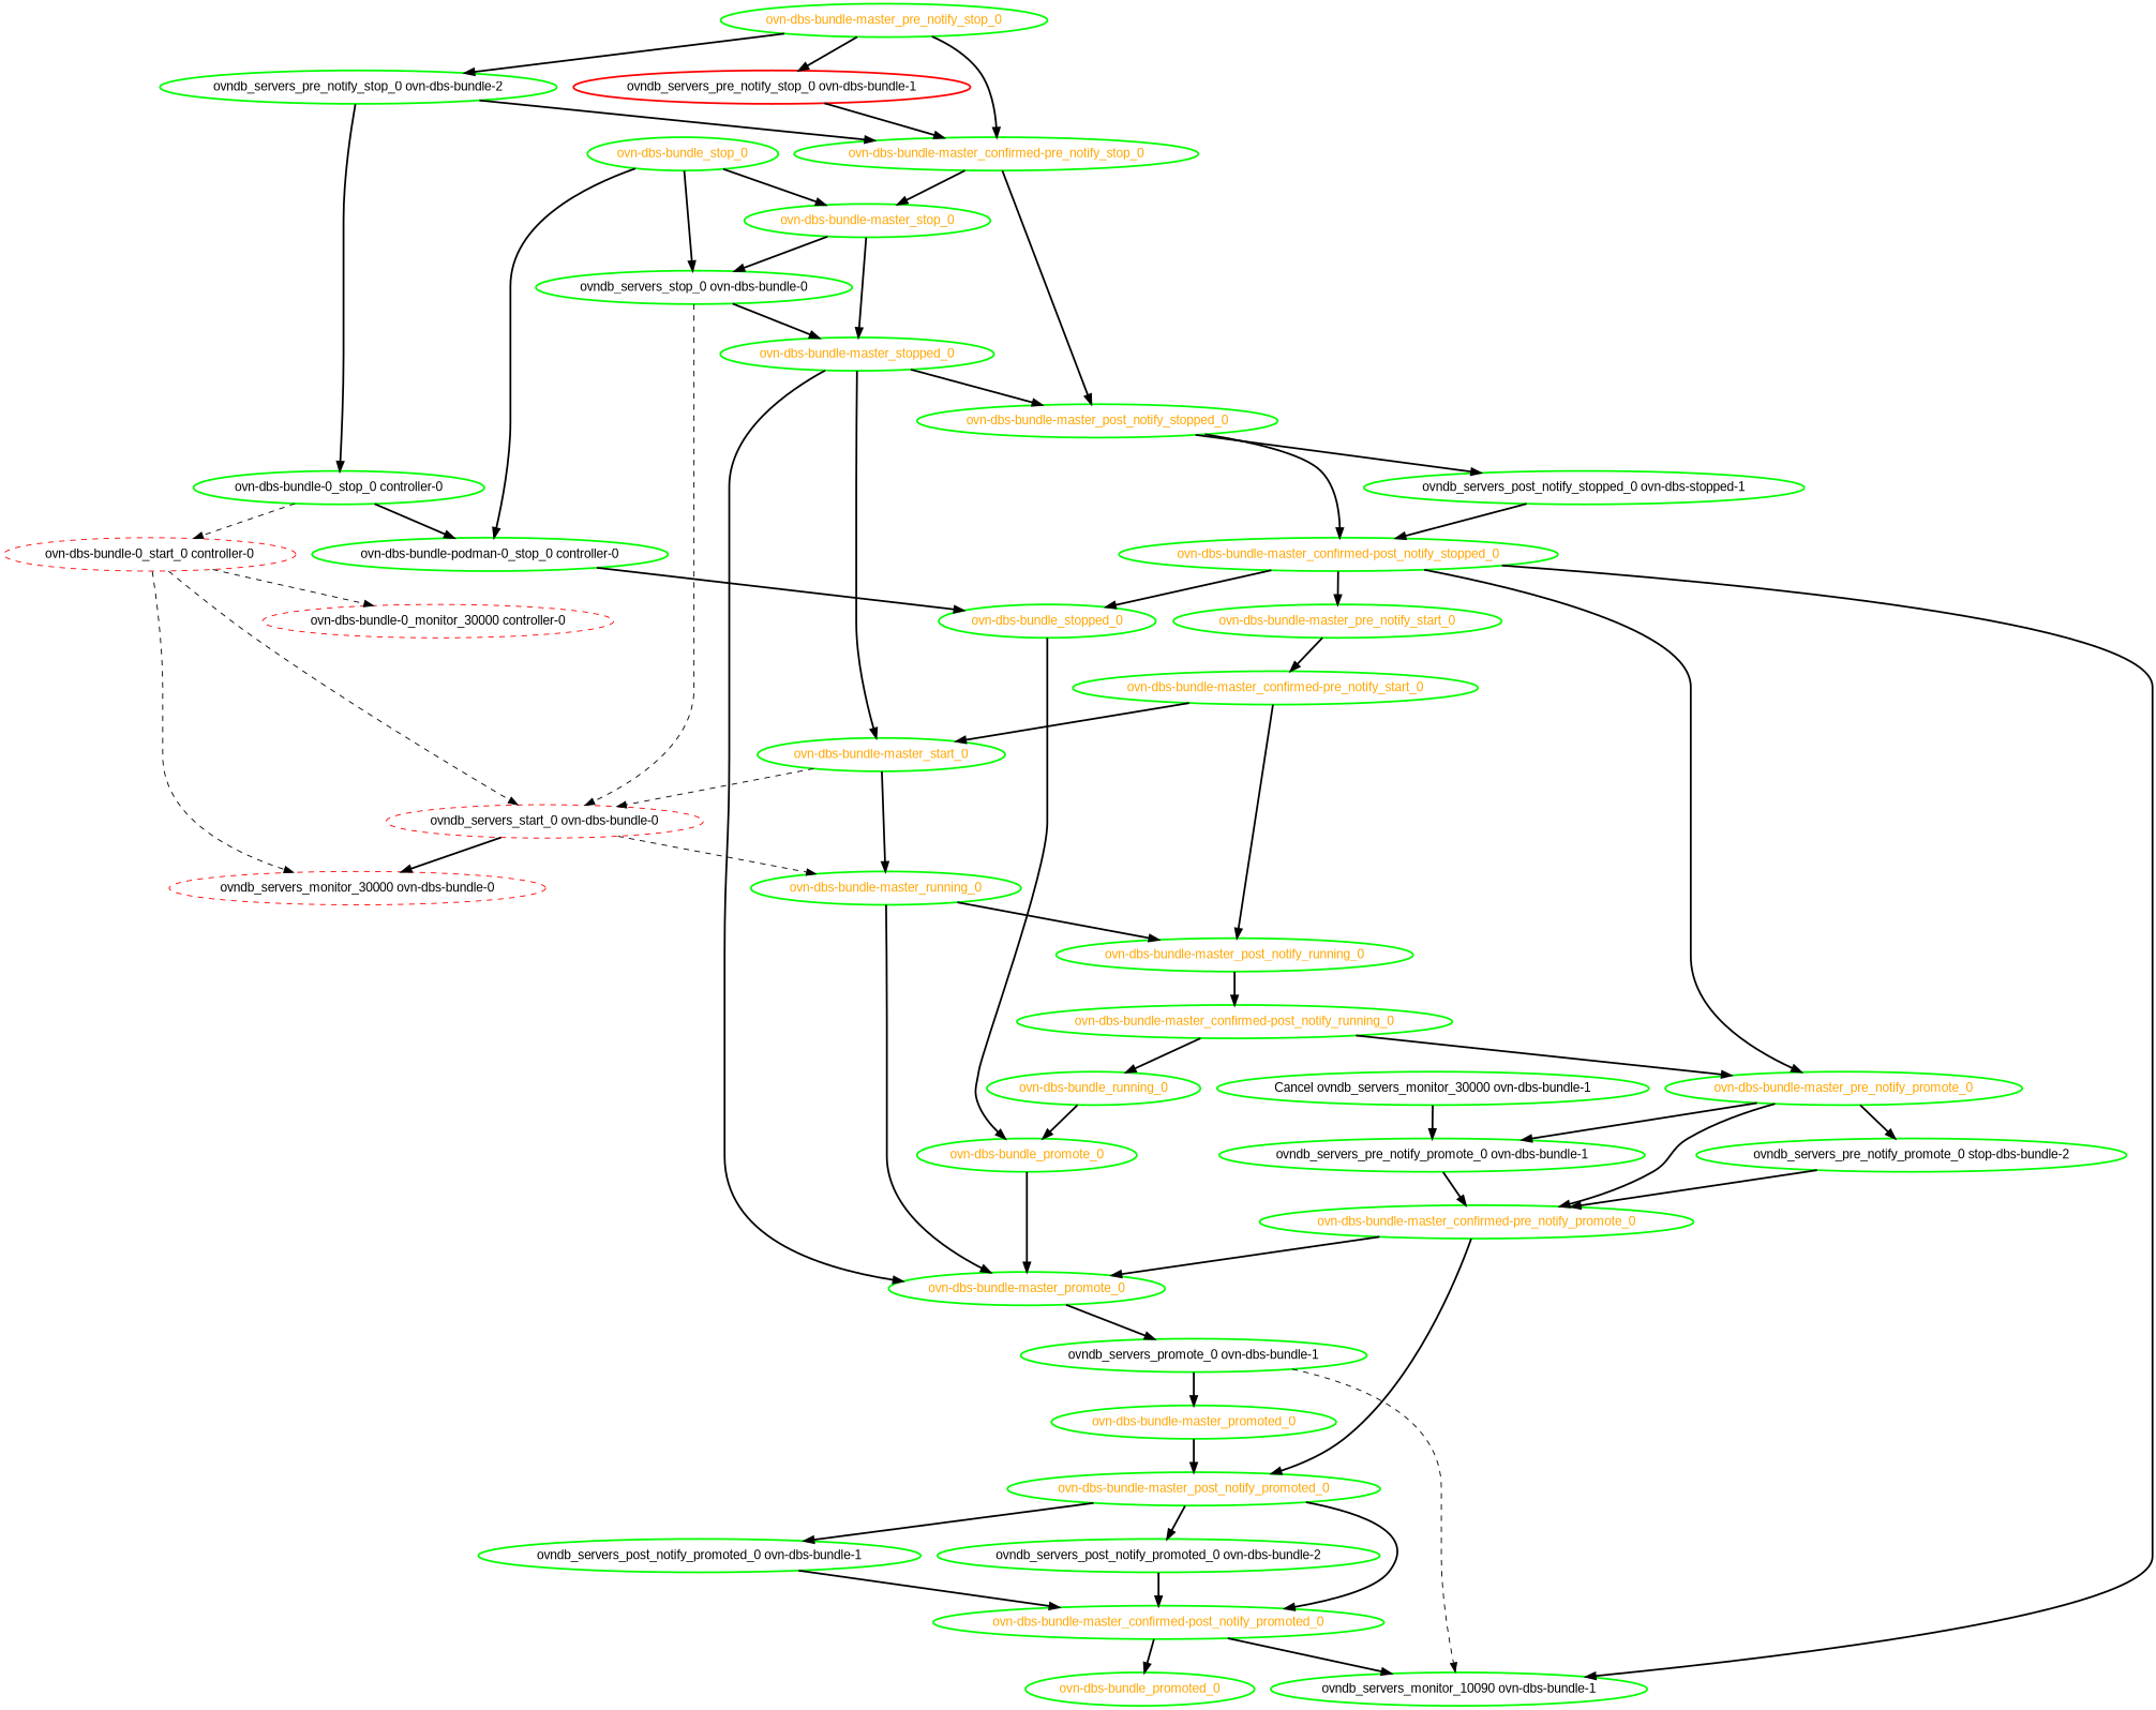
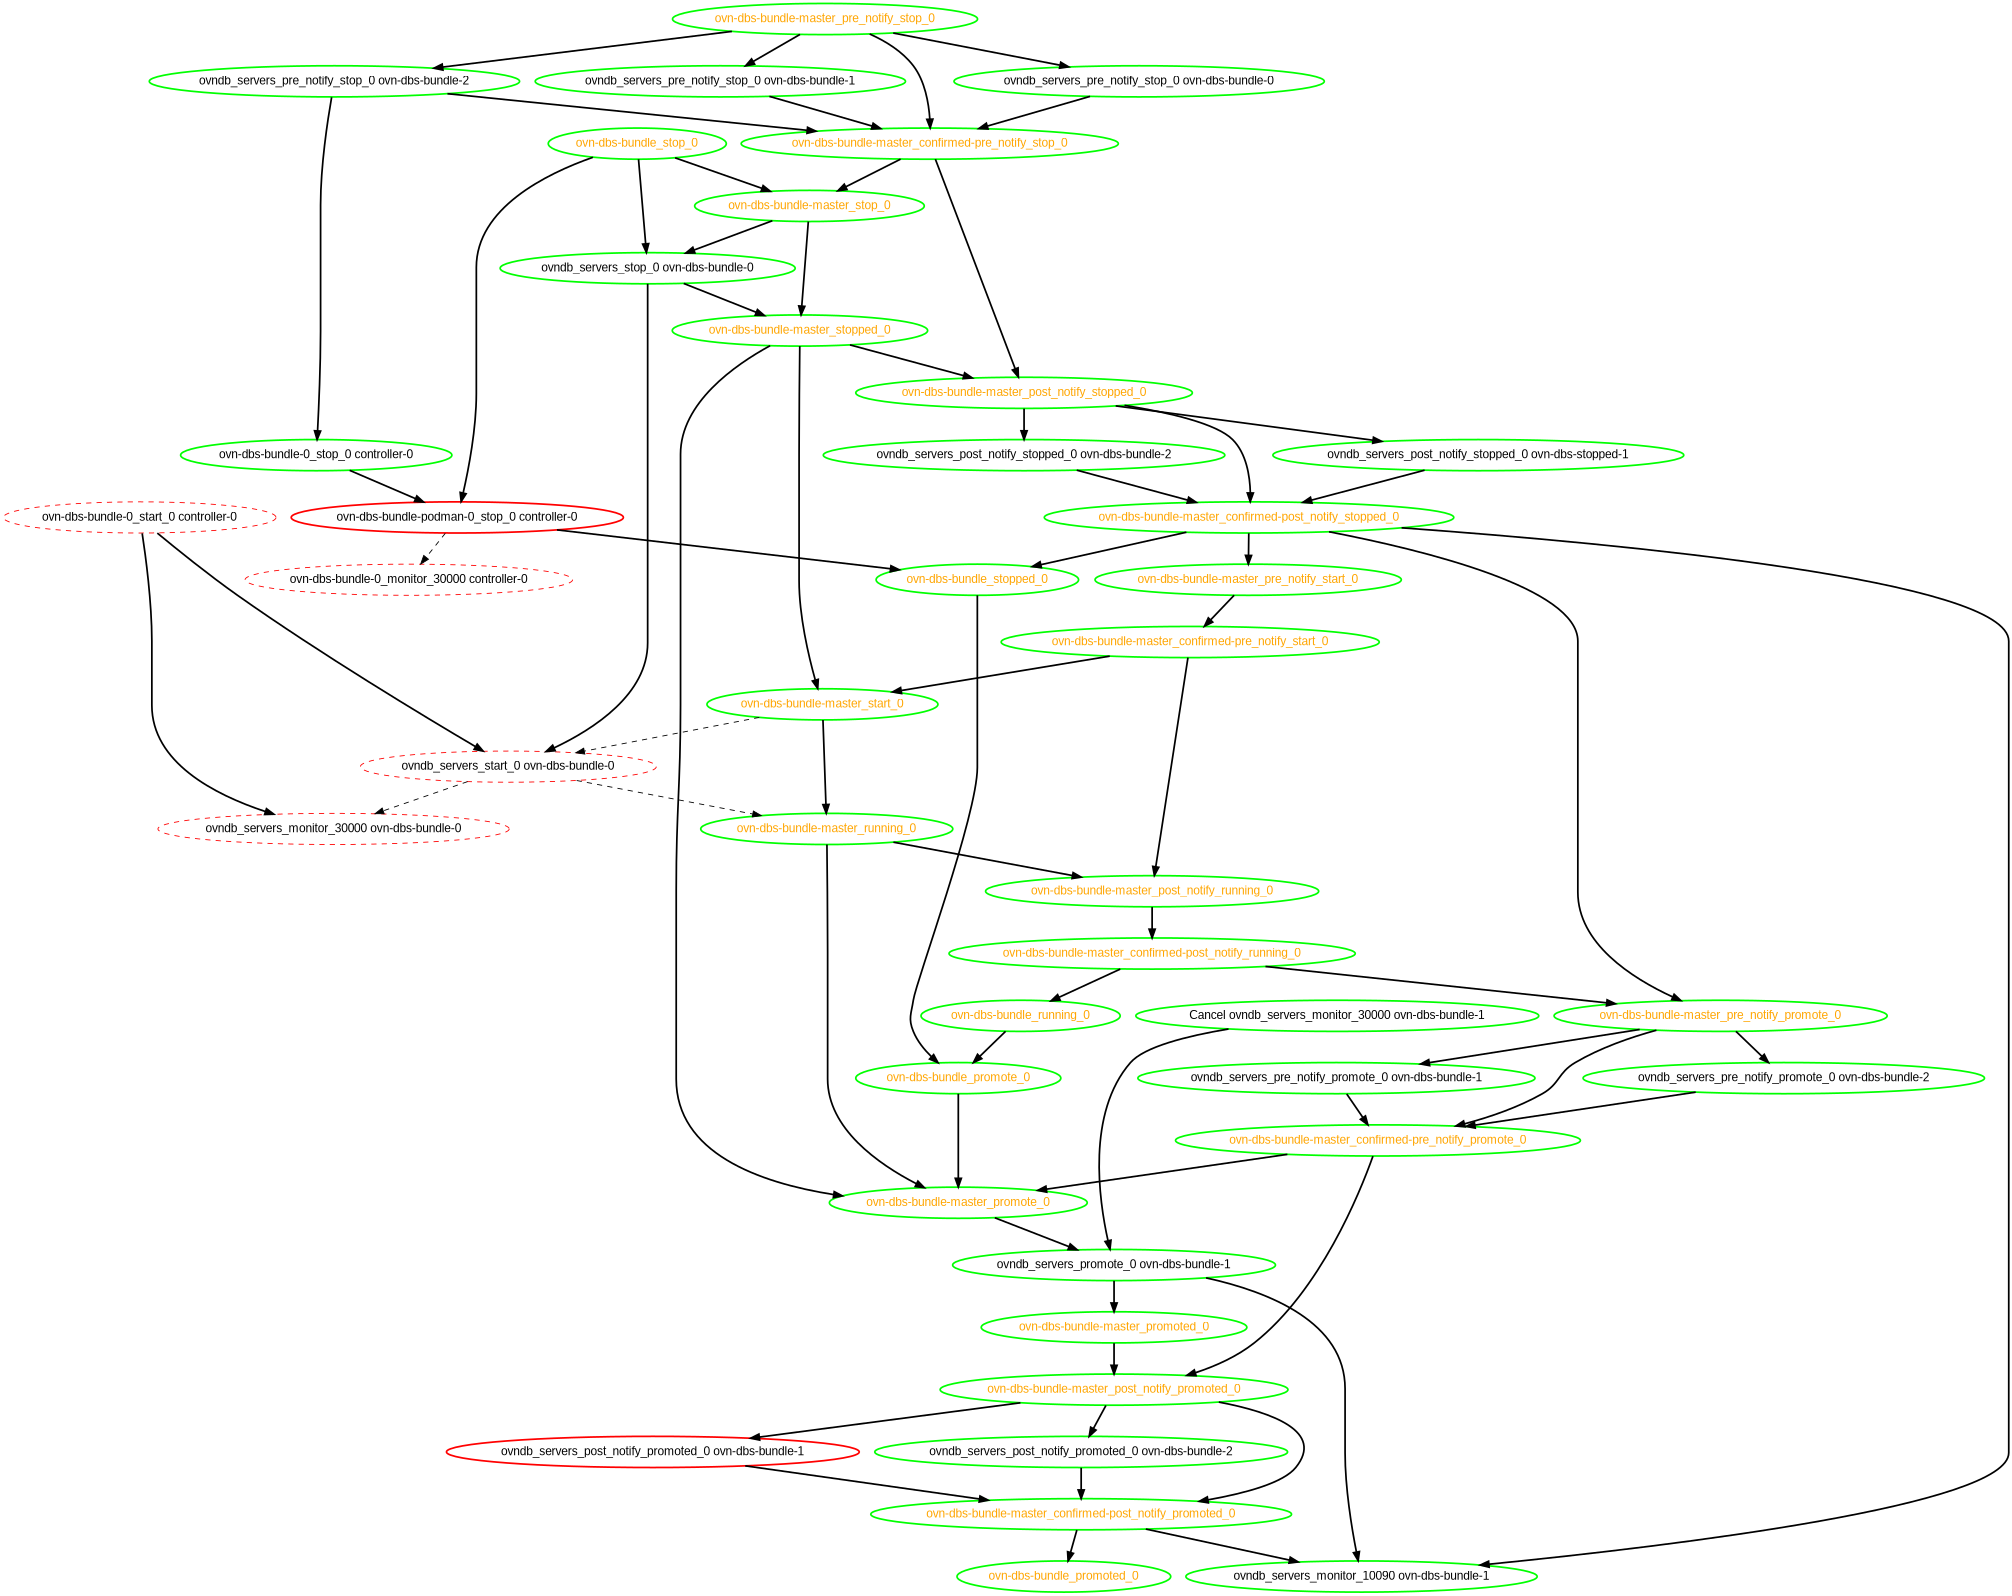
  digraph {
    fontname="Liberation Sans"
    node [color=green fontcolor=orange fontname="Liberation Sans" style=bold]
    edge [fontname="Liberation Sans" style=bold]
    "Cancel ovndb_servers_monitor_30000 ovn-dbs-bundle-1" [fontcolor=black]
    "ovndb_servers_promote_0 ovn-dbs-bundle-1" [fontcolor=black]
    n3 [fontcolor=black label="ovndb_servers_monitor_10090 ovn-dbs-bundle-1"]
    "ovn-dbs-bundle-master_promoted_0"
    "ovn-dbs-bundle-master_post_notify_promoted_0"
    "ovn-dbs-bundle-0_monitor_30000 controller-0" [color=red fontcolor=black style=dashed]
    "ovn-dbs-bundle-0_start_0 controller-0" [color=red fontcolor=black style=dashed]
    "ovndb_servers_monitor_30000 ovn-dbs-bundle-0" [color=red fontcolor=black style=dashed]
    "ovndb_servers_start_0 ovn-dbs-bundle-0" [color=red fontcolor=black style=dashed]
    "ovn-dbs-bundle-master_running_0"
    "ovn-dbs-bundle-master_promote_0"
    "ovn-dbs-bundle-master_post_notify_running_0"
    "ovn-dbs-bundle-0_stop_0 controller-0" [fontcolor=black]
-   "ovn-dbs-bundle-podman-0_stop_0 controller-0" [fontcolor=black]
+   "ovn-dbs-bundle-podman-0_stop_0 controller-0" [color=red fontcolor=black]
    "ovn-dbs-bundle_stopped_0"
    "ovn-dbs-bundle_promote_0"
    "ovn-dbs-bundle-master_confirmed-post_notify_promoted_0"
    "ovn-dbs-bundle_promoted_0"
    "ovn-dbs-bundle-master_confirmed-post_notify_running_0"
    "ovn-dbs-bundle-master_pre_notify_promote_0"
    "ovn-dbs-bundle_running_0"
    "ovn-dbs-bundle-master_confirmed-pre_notify_promote_0"
    "ovndb_servers_pre_notify_promote_0 ovn-dbs-bundle-1" [fontcolor=black]
-   "ovndb_servers_pre_notify_promote_0 ovn-dbs-bundle-2" [fontcolor=black label="ovndb_servers_pre_notify_promote_0 stop-dbs-bundle-2"]
+   "ovndb_servers_pre_notify_promote_0 ovn-dbs-bundle-2" [fontcolor=black]
    "ovn-dbs-bundle-master_confirmed-post_notify_stopped_0"
    "ovn-dbs-bundle-master_pre_notify_start_0"
    "ovn-dbs-bundle-master_confirmed-pre_notify_start_0"
    "ovn-dbs-bundle-master_start_0"
-   "ovndb_servers_post_notify_promoted_0 ovn-dbs-bundle-1" [fontcolor=black]
+   "ovndb_servers_post_notify_promoted_0 ovn-dbs-bundle-1" [color=red fontcolor=black]
    "ovndb_servers_post_notify_promoted_0 ovn-dbs-bundle-2" [fontcolor=black]
    "ovn-dbs-bundle-master_confirmed-pre_notify_stop_0"
    "ovn-dbs-bundle-master_post_notify_stopped_0"
    "ovn-dbs-bundle-master_stop_0"
    n34 [fontcolor=black label="ovndb_servers_post_notify_stopped_0 ovn-dbs-stopped-1"]
+   "ovndb_servers_post_notify_stopped_0 ovn-dbs-bundle-2" [fontcolor=black]
    "ovn-dbs-bundle-master_stopped_0"
    "ovndb_servers_stop_0 ovn-dbs-bundle-0" [fontcolor=black]
    "ovn-dbs-bundle-master_pre_notify_stop_0"
-   "ovndb_servers_pre_notify_stop_0 ovn-dbs-bundle-1" [color=red fontcolor=black]
+   "ovndb_servers_pre_notify_stop_0 ovn-dbs-bundle-0" [fontcolor=black]
+   "ovndb_servers_pre_notify_stop_0 ovn-dbs-bundle-1" [fontcolor=black]
    "ovndb_servers_pre_notify_stop_0 ovn-dbs-bundle-2" [fontcolor=black]
    "ovn-dbs-bundle_stop_0"
-   "Cancel ovndb_servers_monitor_30000 ovn-dbs-bundle-1" -> "ovndb_servers_pre_notify_promote_0 ovn-dbs-bundle-1"
-   "ovndb_servers_promote_0 ovn-dbs-bundle-1" -> n3 [style=dashed]
+   "Cancel ovndb_servers_monitor_30000 ovn-dbs-bundle-1" -> "ovndb_servers_promote_0 ovn-dbs-bundle-1"
+   "ovndb_servers_promote_0 ovn-dbs-bundle-1" -> n3
    "ovndb_servers_promote_0 ovn-dbs-bundle-1" -> "ovn-dbs-bundle-master_promoted_0"
    "ovn-dbs-bundle-master_promoted_0" -> "ovn-dbs-bundle-master_post_notify_promoted_0"
    "ovn-dbs-bundle-master_post_notify_promoted_0" -> "ovn-dbs-bundle-master_confirmed-post_notify_promoted_0"
    "ovn-dbs-bundle-master_post_notify_promoted_0" -> "ovndb_servers_post_notify_promoted_0 ovn-dbs-bundle-1"
    "ovn-dbs-bundle-master_post_notify_promoted_0" -> "ovndb_servers_post_notify_promoted_0 ovn-dbs-bundle-2"
-   "ovn-dbs-bundle-0_start_0 controller-0" -> "ovn-dbs-bundle-0_monitor_30000 controller-0" [style=dashed]
-   "ovn-dbs-bundle-0_start_0 controller-0" -> "ovndb_servers_monitor_30000 ovn-dbs-bundle-0" [style=dashed]
-   "ovn-dbs-bundle-0_start_0 controller-0" -> "ovndb_servers_start_0 ovn-dbs-bundle-0" [style=dashed]
-   "ovndb_servers_start_0 ovn-dbs-bundle-0" -> "ovndb_servers_monitor_30000 ovn-dbs-bundle-0"
+   "ovn-dbs-bundle-podman-0_stop_0 controller-0" -> "ovn-dbs-bundle-0_monitor_30000 controller-0" [style=dashed]
+   "ovn-dbs-bundle-0_start_0 controller-0" -> "ovndb_servers_monitor_30000 ovn-dbs-bundle-0"
+   "ovn-dbs-bundle-0_start_0 controller-0" -> "ovndb_servers_start_0 ovn-dbs-bundle-0"
+   "ovndb_servers_start_0 ovn-dbs-bundle-0" -> "ovndb_servers_monitor_30000 ovn-dbs-bundle-0" [style=dashed]
    "ovndb_servers_start_0 ovn-dbs-bundle-0" -> "ovn-dbs-bundle-master_running_0" [style=dashed]
    "ovn-dbs-bundle-master_running_0" -> "ovn-dbs-bundle-master_promote_0"
    "ovn-dbs-bundle-master_running_0" -> "ovn-dbs-bundle-master_post_notify_running_0"
    "ovn-dbs-bundle-master_promote_0" -> "ovndb_servers_promote_0 ovn-dbs-bundle-1"
    "ovn-dbs-bundle-master_post_notify_running_0" -> "ovn-dbs-bundle-master_confirmed-post_notify_running_0"
-   "ovn-dbs-bundle-0_stop_0 controller-0" -> "ovn-dbs-bundle-0_start_0 controller-0" [style=dashed]
    "ovn-dbs-bundle-0_stop_0 controller-0" -> "ovn-dbs-bundle-podman-0_stop_0 controller-0"
    "ovn-dbs-bundle-podman-0_stop_0 controller-0" -> "ovn-dbs-bundle_stopped_0"
    "ovn-dbs-bundle_stopped_0" -> "ovn-dbs-bundle_promote_0"
    "ovn-dbs-bundle_promote_0" -> "ovn-dbs-bundle-master_promote_0"
    "ovn-dbs-bundle-master_confirmed-post_notify_promoted_0" -> n3
    "ovn-dbs-bundle-master_confirmed-post_notify_promoted_0" -> "ovn-dbs-bundle_promoted_0"
    "ovn-dbs-bundle-master_confirmed-post_notify_running_0" -> "ovn-dbs-bundle-master_pre_notify_promote_0"
    "ovn-dbs-bundle-master_confirmed-post_notify_running_0" -> "ovn-dbs-bundle_running_0"
    "ovn-dbs-bundle-master_pre_notify_promote_0" -> "ovn-dbs-bundle-master_confirmed-pre_notify_promote_0"
    "ovn-dbs-bundle-master_pre_notify_promote_0" -> "ovndb_servers_pre_notify_promote_0 ovn-dbs-bundle-1"
    "ovn-dbs-bundle-master_pre_notify_promote_0" -> "ovndb_servers_pre_notify_promote_0 ovn-dbs-bundle-2"
    "ovn-dbs-bundle_running_0" -> "ovn-dbs-bundle_promote_0"
    "ovn-dbs-bundle-master_confirmed-pre_notify_promote_0" -> "ovn-dbs-bundle-master_post_notify_promoted_0"
    "ovn-dbs-bundle-master_confirmed-pre_notify_promote_0" -> "ovn-dbs-bundle-master_promote_0"
    "ovndb_servers_pre_notify_promote_0 ovn-dbs-bundle-1" -> "ovn-dbs-bundle-master_confirmed-pre_notify_promote_0"
    "ovndb_servers_pre_notify_promote_0 ovn-dbs-bundle-2" -> "ovn-dbs-bundle-master_confirmed-pre_notify_promote_0"
    "ovn-dbs-bundle-master_confirmed-post_notify_stopped_0" -> n3
    "ovn-dbs-bundle-master_confirmed-post_notify_stopped_0" -> "ovn-dbs-bundle_stopped_0"
    "ovn-dbs-bundle-master_confirmed-post_notify_stopped_0" -> "ovn-dbs-bundle-master_pre_notify_promote_0"
    "ovn-dbs-bundle-master_confirmed-post_notify_stopped_0" -> "ovn-dbs-bundle-master_pre_notify_start_0"
    "ovn-dbs-bundle-master_pre_notify_start_0" -> "ovn-dbs-bundle-master_confirmed-pre_notify_start_0"
    "ovn-dbs-bundle-master_confirmed-pre_notify_start_0" -> "ovn-dbs-bundle-master_post_notify_running_0"
    "ovn-dbs-bundle-master_confirmed-pre_notify_start_0" -> "ovn-dbs-bundle-master_start_0"
    "ovn-dbs-bundle-master_start_0" -> "ovndb_servers_start_0 ovn-dbs-bundle-0" [style=dashed]
    "ovn-dbs-bundle-master_start_0" -> "ovn-dbs-bundle-master_running_0"
    "ovndb_servers_post_notify_promoted_0 ovn-dbs-bundle-1" -> "ovn-dbs-bundle-master_confirmed-post_notify_promoted_0"
    "ovndb_servers_post_notify_promoted_0 ovn-dbs-bundle-2" -> "ovn-dbs-bundle-master_confirmed-post_notify_promoted_0"
    "ovn-dbs-bundle-master_confirmed-pre_notify_stop_0" -> "ovn-dbs-bundle-master_post_notify_stopped_0"
    "ovn-dbs-bundle-master_confirmed-pre_notify_stop_0" -> "ovn-dbs-bundle-master_stop_0"
    "ovn-dbs-bundle-master_post_notify_stopped_0" -> "ovn-dbs-bundle-master_confirmed-post_notify_stopped_0"
    "ovn-dbs-bundle-master_post_notify_stopped_0" -> n34
+   "ovn-dbs-bundle-master_post_notify_stopped_0" -> "ovndb_servers_post_notify_stopped_0 ovn-dbs-bundle-2"
    "ovn-dbs-bundle-master_stop_0" -> "ovn-dbs-bundle-master_stopped_0"
    "ovn-dbs-bundle-master_stop_0" -> "ovndb_servers_stop_0 ovn-dbs-bundle-0"
    n34 -> "ovn-dbs-bundle-master_confirmed-post_notify_stopped_0"
+   "ovndb_servers_post_notify_stopped_0 ovn-dbs-bundle-2" -> "ovn-dbs-bundle-master_confirmed-post_notify_stopped_0"
    "ovn-dbs-bundle-master_stopped_0" -> "ovn-dbs-bundle-master_promote_0"
    "ovn-dbs-bundle-master_stopped_0" -> "ovn-dbs-bundle-master_start_0"
    "ovn-dbs-bundle-master_stopped_0" -> "ovn-dbs-bundle-master_post_notify_stopped_0"
-   "ovndb_servers_stop_0 ovn-dbs-bundle-0" -> "ovndb_servers_start_0 ovn-dbs-bundle-0" [style=dashed]
+   "ovndb_servers_stop_0 ovn-dbs-bundle-0" -> "ovndb_servers_start_0 ovn-dbs-bundle-0"
    "ovndb_servers_stop_0 ovn-dbs-bundle-0" -> "ovn-dbs-bundle-master_stopped_0"
    "ovn-dbs-bundle-master_pre_notify_stop_0" -> "ovn-dbs-bundle-master_confirmed-pre_notify_stop_0"
+   "ovn-dbs-bundle-master_pre_notify_stop_0" -> "ovndb_servers_pre_notify_stop_0 ovn-dbs-bundle-0"
    "ovn-dbs-bundle-master_pre_notify_stop_0" -> "ovndb_servers_pre_notify_stop_0 ovn-dbs-bundle-1"
    "ovn-dbs-bundle-master_pre_notify_stop_0" -> "ovndb_servers_pre_notify_stop_0 ovn-dbs-bundle-2"
+   "ovndb_servers_pre_notify_stop_0 ovn-dbs-bundle-0" -> "ovn-dbs-bundle-master_confirmed-pre_notify_stop_0"
    "ovndb_servers_pre_notify_stop_0 ovn-dbs-bundle-1" -> "ovn-dbs-bundle-master_confirmed-pre_notify_stop_0"
    "ovndb_servers_pre_notify_stop_0 ovn-dbs-bundle-2" -> "ovn-dbs-bundle-0_stop_0 controller-0"
    "ovndb_servers_pre_notify_stop_0 ovn-dbs-bundle-2" -> "ovn-dbs-bundle-master_confirmed-pre_notify_stop_0"
    "ovn-dbs-bundle_stop_0" -> "ovn-dbs-bundle-podman-0_stop_0 controller-0"
    "ovn-dbs-bundle_stop_0" -> "ovn-dbs-bundle-master_stop_0"
    "ovn-dbs-bundle_stop_0" -> "ovndb_servers_stop_0 ovn-dbs-bundle-0"
  }
